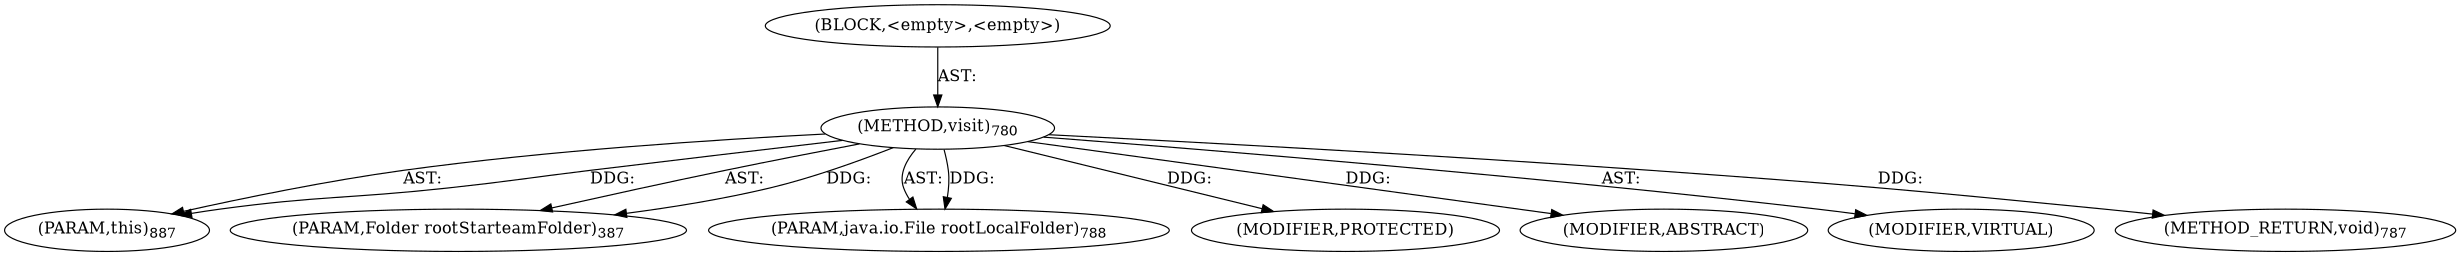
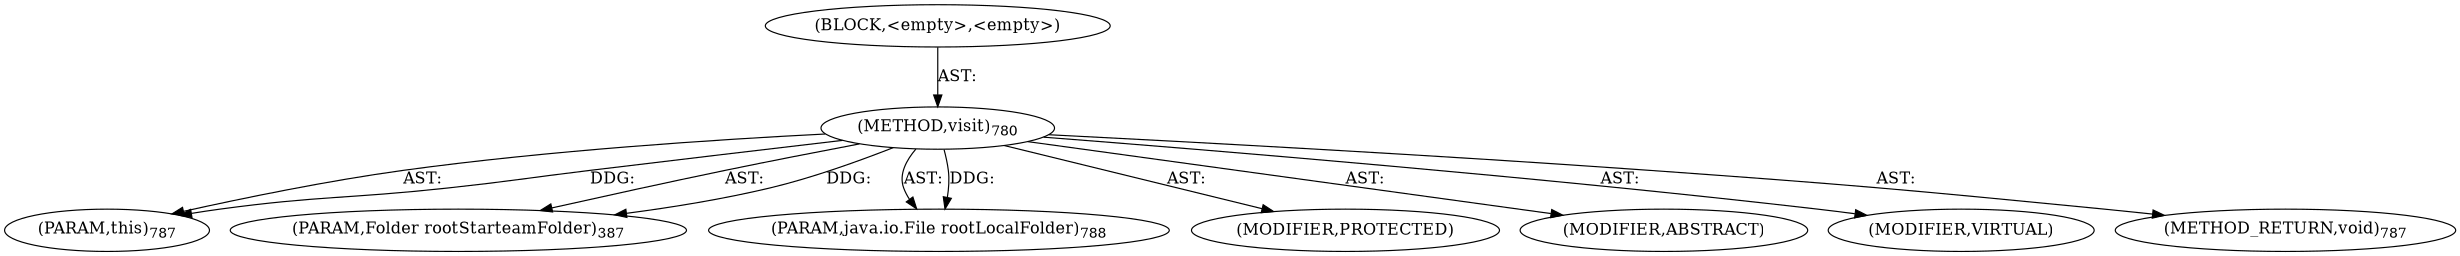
  digraph {
    n1 [label=<(METHOD,visit)<SUB>780</SUB>>]
-   n2 [label=<(PARAM,this)<SUB>887</SUB>>]
+   n2 [label=<(PARAM,this)<SUB>787</SUB>>]
    n3 [label=<(PARAM,Folder rootStarteamFolder)<SUB>387</SUB>>]
    n4 [label=<(PARAM,java.io.File rootLocalFolder)<SUB>788</SUB>>]
    n5 [label=<(MODIFIER,PROTECTED)>]
    n6 [label=<(MODIFIER,ABSTRACT)>]
    n7 [label=<(MODIFIER,VIRTUAL)>]
    n8 [label=<(METHOD_RETURN,void)<SUB>787</SUB>>]
    n9 [label=<(BLOCK,&lt;empty&gt;,&lt;empty&gt;)>]
    n1 -> n2 [label="AST: "]
    n1 -> n2 [label="DDG: "]
    n1 -> n3 [label="AST: "]
    n1 -> n3 [label="DDG: "]
    n1 -> n4 [label="AST: "]
    n1 -> n4 [label="DDG: "]
-   n1 -> n5 [label="DDG: "]
-   n1 -> n6 [label="DDG: "]
+   n1 -> n5 [label="AST: "]
+   n1 -> n6 [label="AST: "]
    n1 -> n7 [label="AST: "]
-   n1 -> n8 [label="DDG: "]
+   n1 -> n8 [label="AST: "]
    n9 -> n1 [label="AST: "]
  }
